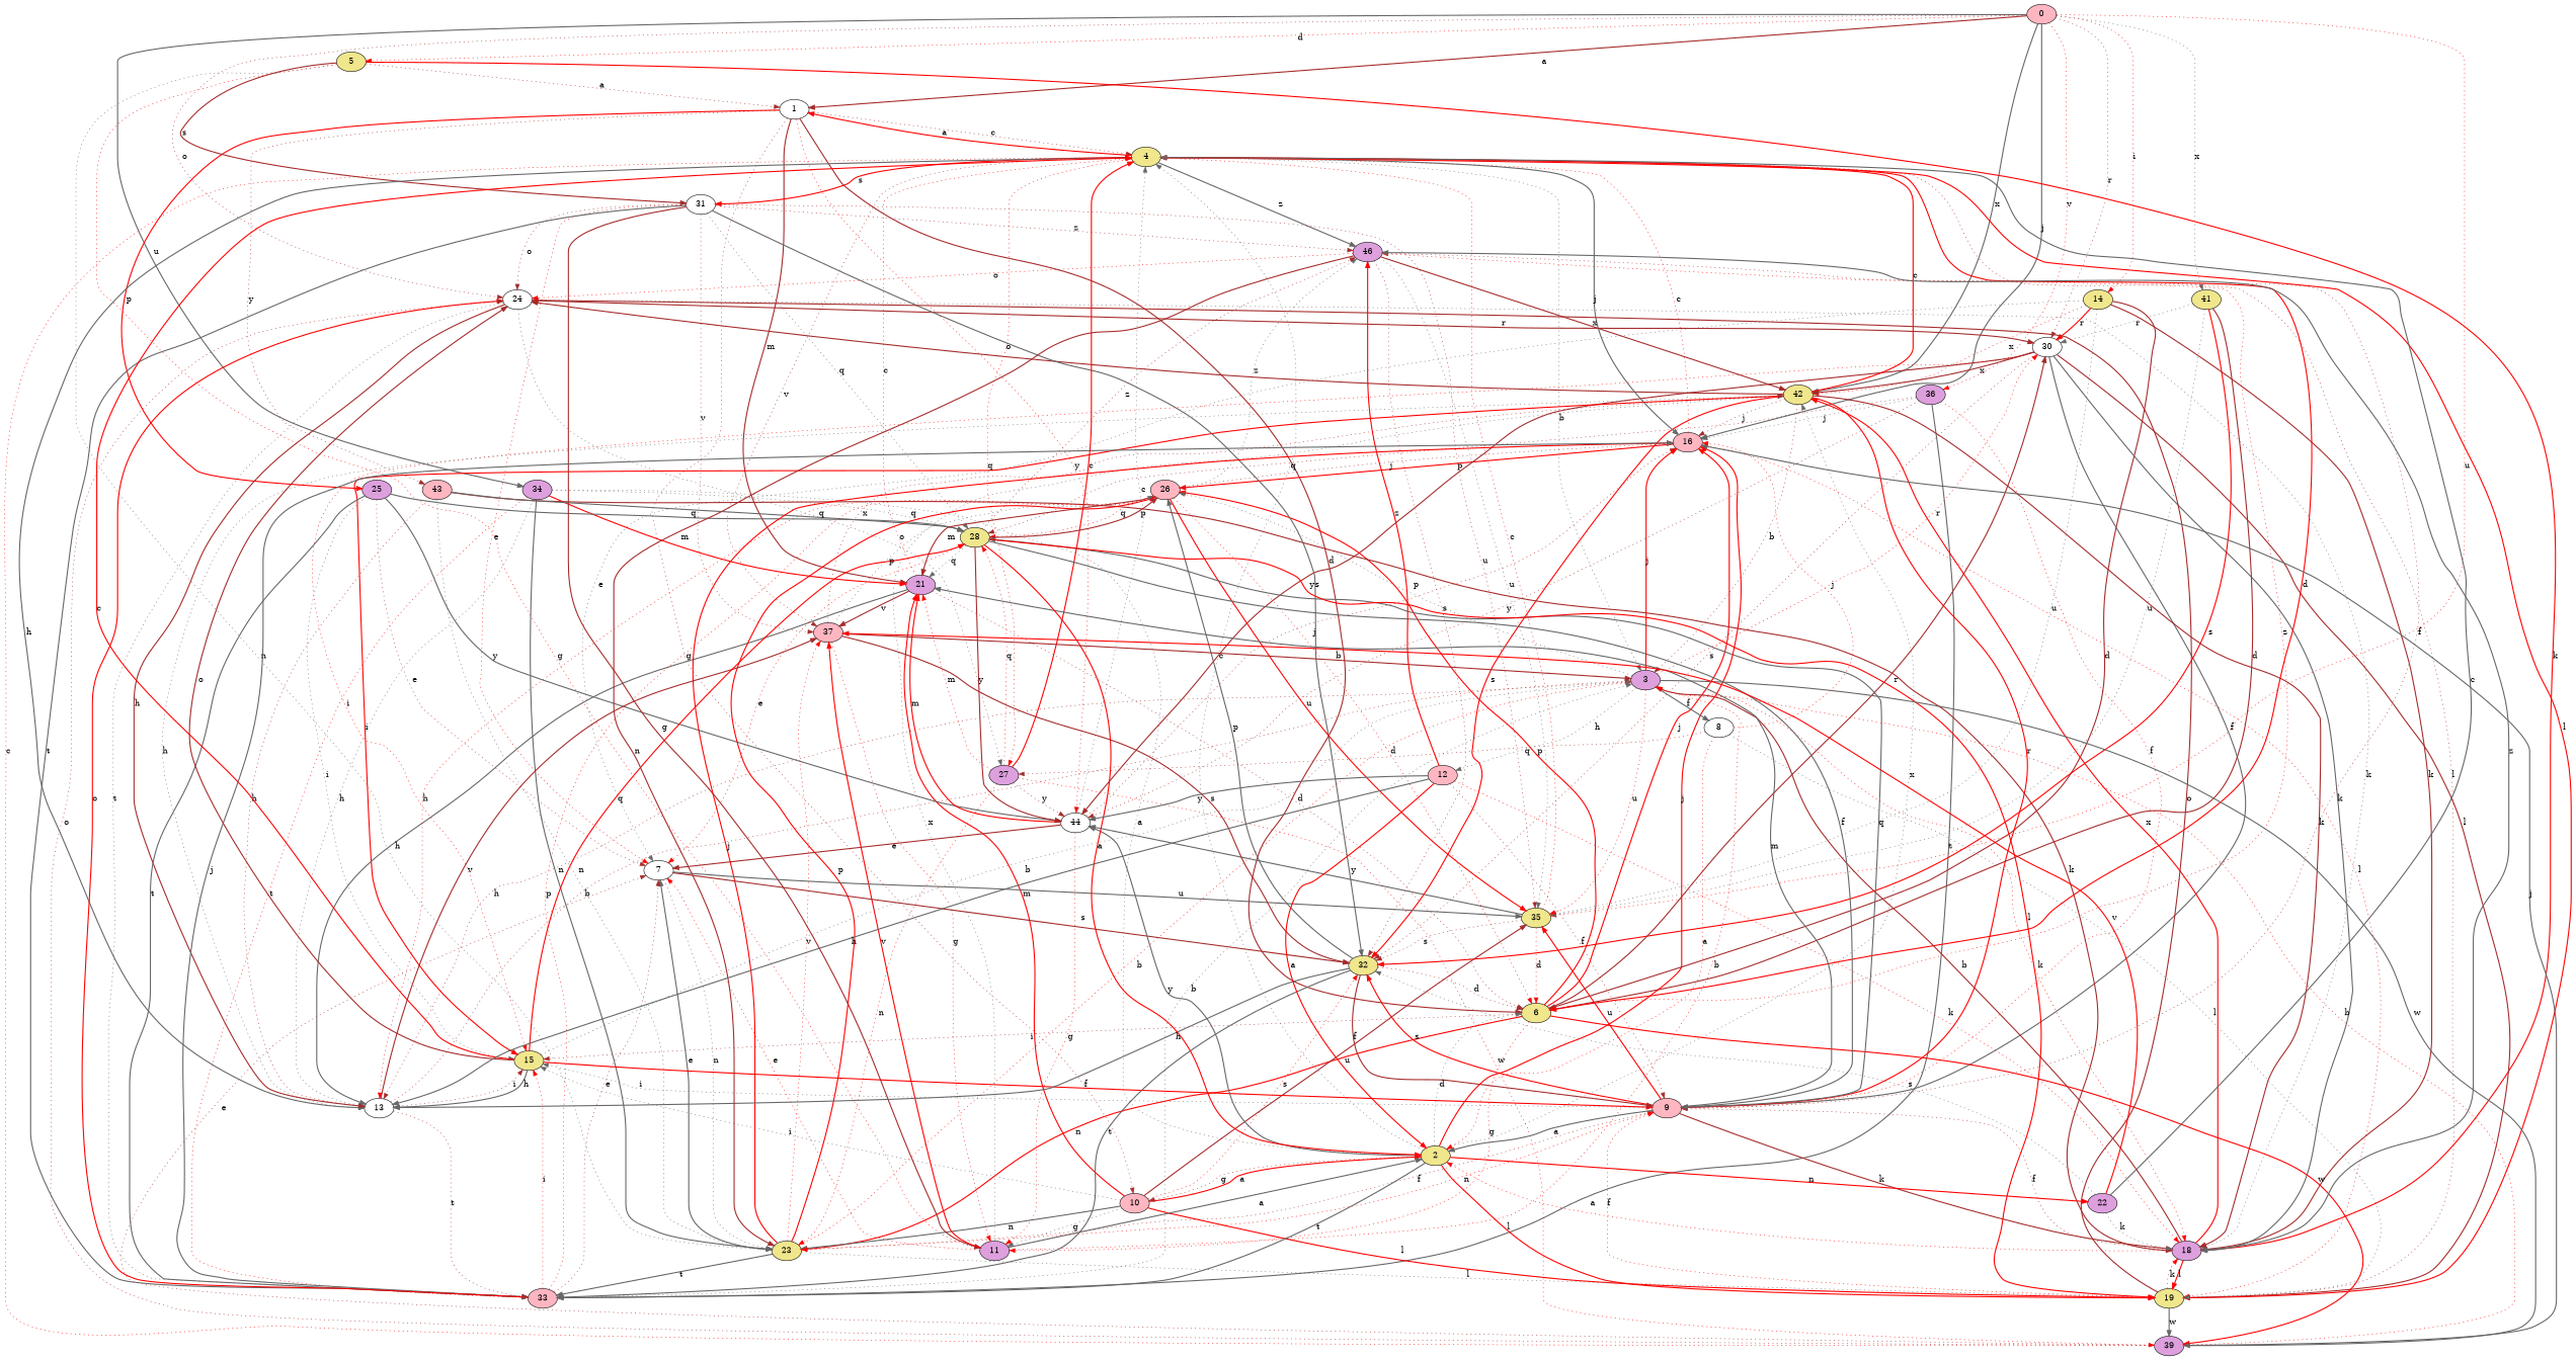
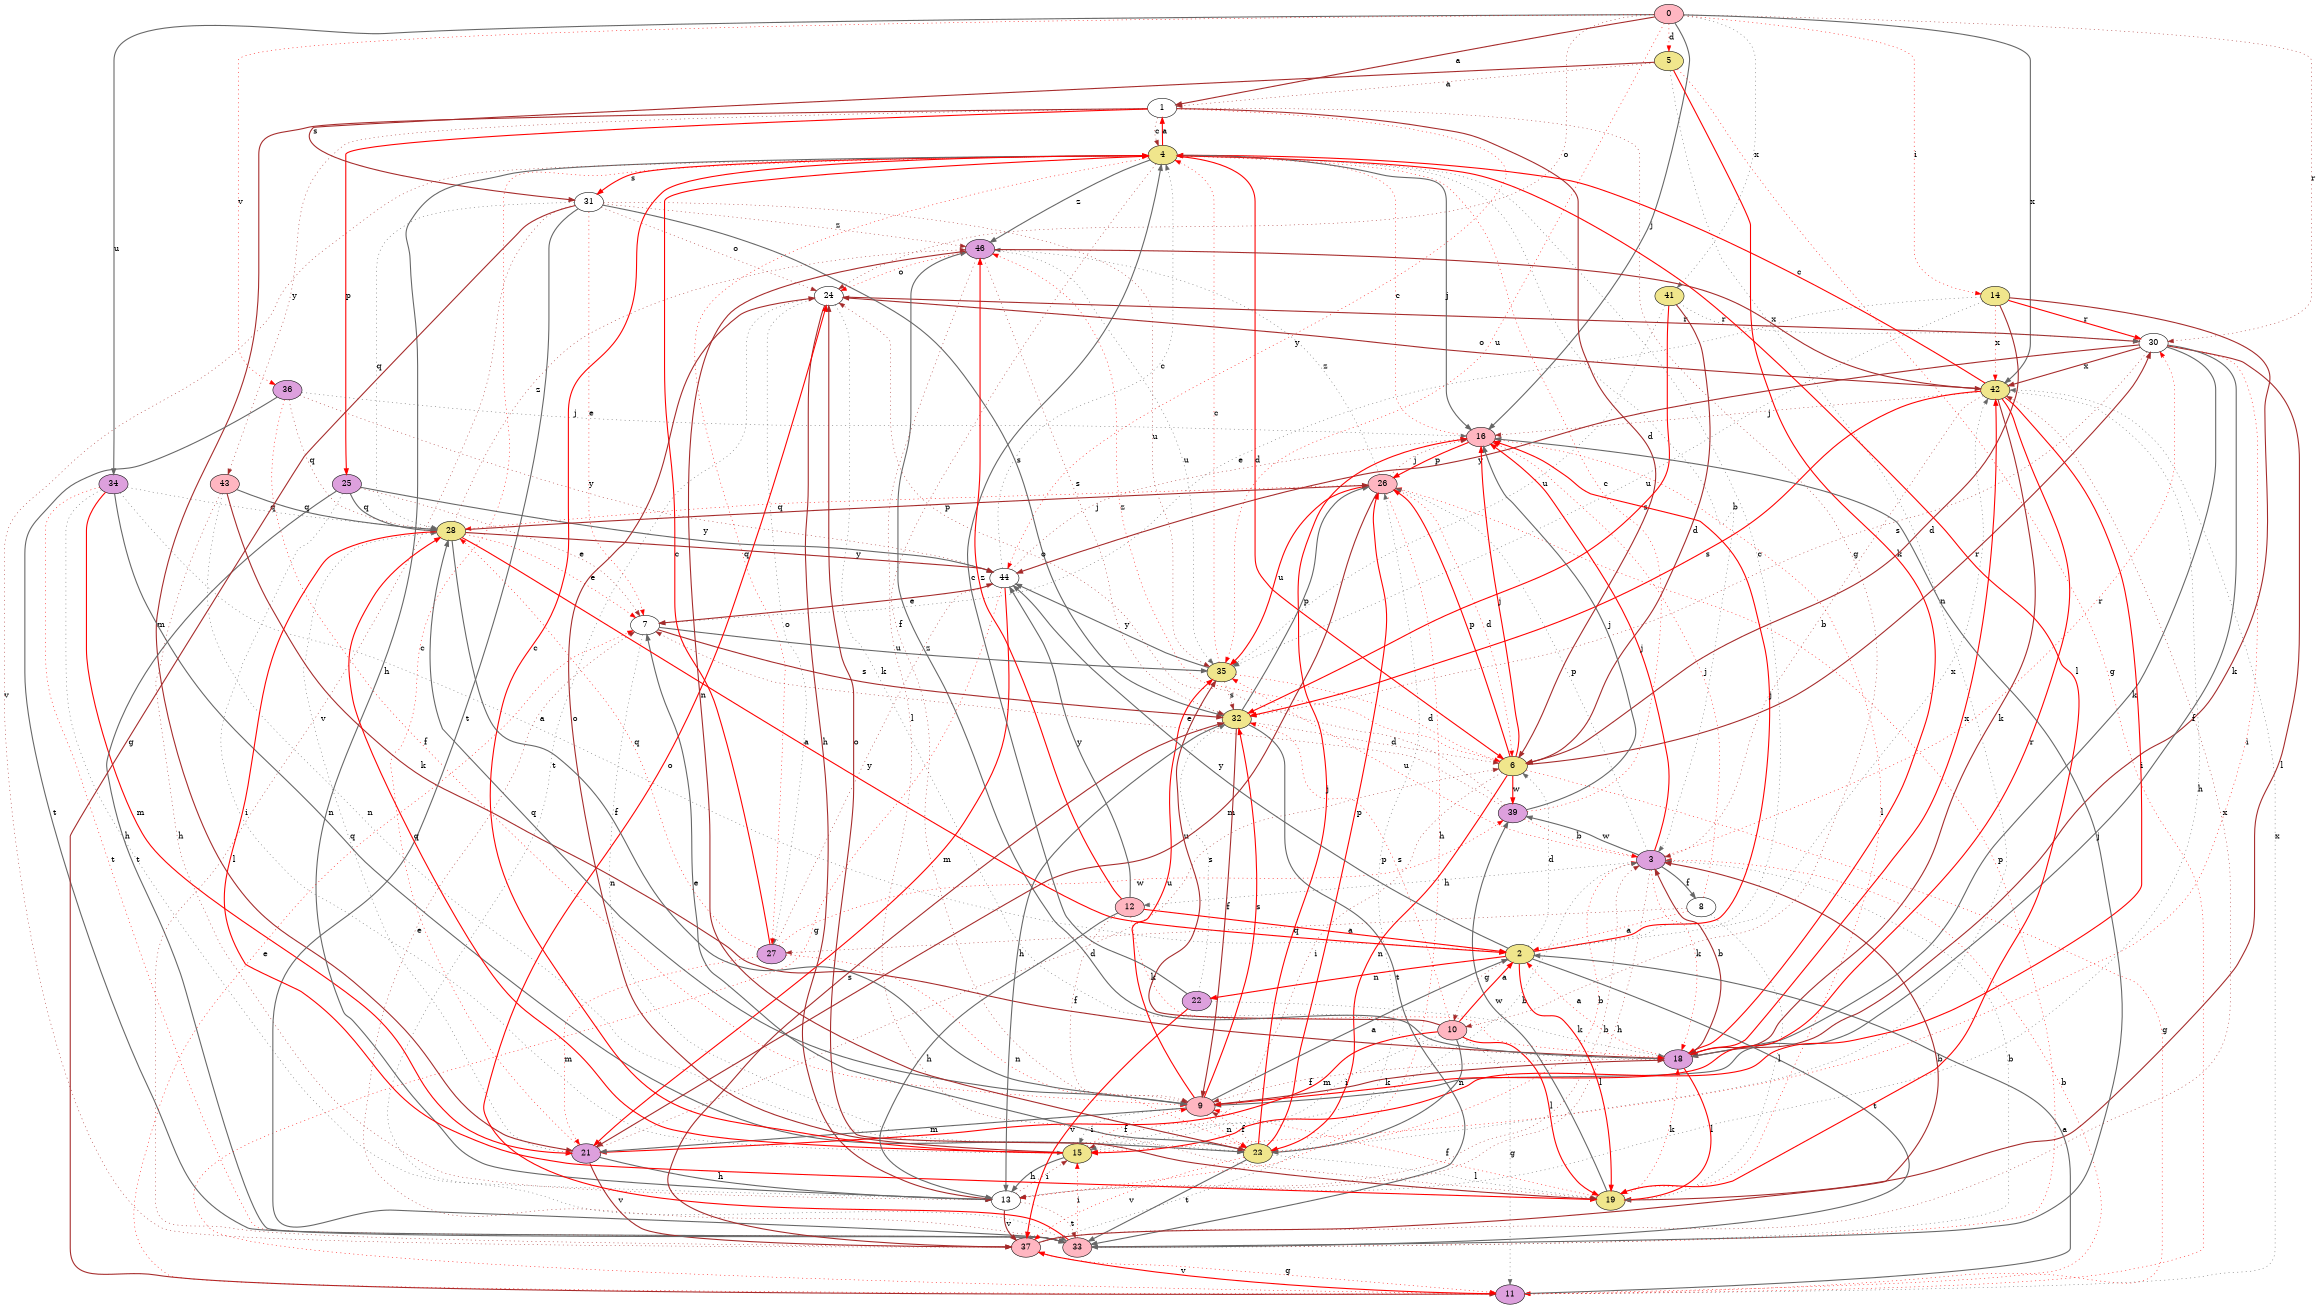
  strict digraph {
    node [fillcolor=khaki style=filled]
    edge [color=red style=dotted]
    0 [fillcolor=lightpink]
    1 [fillcolor=white]
    5
    14
    16 [fillcolor=lightpink]
    24 [fillcolor=white]
    30 [fillcolor=white]
    34 [fillcolor=plum]
    35
    36 [fillcolor=plum]
    41
    42
    4
    6
    10 [fillcolor=lightpink]
    21 [fillcolor=plum]
    25 [fillcolor=plum]
    43 [fillcolor=lightpink]
    44 [fillcolor=white]
    18 [fillcolor=plum]
    31 [fillcolor=white]
    11 [fillcolor=plum]
    23
    7 [fillcolor=white]
    19
    26 [fillcolor=lightpink]
    33 [fillcolor=lightpink]
    13 [fillcolor=white]
    27 [fillcolor=plum]
    9 [fillcolor=lightpink]
    15
    32
    2
    28
    3 [fillcolor=plum]
    37 [fillcolor=lightpink]
    46 [fillcolor=plum]
    39 [fillcolor=plum]
    22 [fillcolor=plum]
    8 [fillcolor=white]
    12 [fillcolor=lightpink]
    0 -> 1 [color=brown label=a style=bold]
    0 -> 5 [label=d]
    0 -> 14 [label=i]
    0 -> 16 [color=gray40 label=j style=bold]
    0 -> 24 [color=brown label=o]
    0 -> 30 [color=brown label=r]
    0 -> 34 [color=gray40 label=u style=bold]
    0 -> 35 [label=u]
    0 -> 36 [label=v]
    0 -> 41 [color=gray40 label=x]
    0 -> 42 [color=gray40 label=x style=bold]
    1 -> 4 [color=brown label=c]
    1 -> 6 [color=brown label=d style=bold]
    1 -> 10 [color=brown label=g]
    1 -> 21 [color=brown label=m style=bold]
    1 -> 25 [label=p style=bold]
    1 -> 43 [color=brown label=y]
    1 -> 44 [label=y]
    5 -> 1 [color=brown label=a]
    5 -> 18 [label=k style=bold]
    5 -> 31 [color=brown label=s style=bold]
    5 -> 11 [label=g]
    5 -> 23 [color=gray40 label=n]
    14 -> 30 [label=r style=bold]
    14 -> 35 [color=gray40 label=u]
    14 -> 42 [label=x]
    14 -> 6 [color=brown label=d style=bold]
    14 -> 18 [color=brown label=k style=bold]
    14 -> 7 [color=gray40 label=e]
    16 -> 4 [label=c]
    16 -> 19 [label=l]
    16 -> 26 [label=p style=bold]
    24 -> 30 [color=brown label=r style=bold]
    24 -> 18 [color=gray40 label=k]
    24 -> 33 [color=gray40 label=t]
    24 -> 13 [color=brown label=h style=bold]
    24 -> 27 [color=gray40 label=o]
    30 -> 42 [color=brown label=x style=bold]
    30 -> 44 [color=brown label=y style=bold]
    30 -> 18 [color=gray40 label=k style=bold]
    30 -> 19 [color=brown label=l style=bold]
    30 -> 9 [color=gray40 label=f style=bold]
    30 -> 15 [label=i]
    30 -> 32 [color=brown label=s]
    34 -> 21 [label=m style=bold]
    34 -> 23 [color=gray40 label=n style=bold]
    34 -> 33 [label=t]
    34 -> 13 [color=gray40 label=h]
    34 -> 2 [color=gray40 label=a]
    34 -> 28 [color=gray40 label=q]
    35 -> 4 [label=c]
    35 -> 6 [label=d]
    35 -> 44 [color=gray40 label=y style=bold]
    35 -> 32 [color=brown label=s]
    36 -> 16 [color=gray40 label=j]
    36 -> 44 [color=brown label=y]
    36 -> 33 [color=gray40 label=t style=bold]
    36 -> 9 [label=f]
    36 -> 28 [color=brown label=q]
    41 -> 30 [color=gray40 label=r]
    41 -> 35 [color=gray40 label=u]
    41 -> 6 [color=brown label=d style=bold]
    41 -> 32 [label=s style=bold]
    42 -> 16 [color=brown label=j]
    42 -> 24 [color=brown label=o style=bold]
    42 -> 4 [label=c style=bold]
    42 -> 18 [color=brown label=k style=bold]
    42 -> 13 [color=gray40 label=h]
    42 -> 9 [label=r style=bold]
    42 -> 15 [label=i style=bold]
    42 -> 32 [label=s style=bold]
    42 -> 3 [color=brown label=b]
    4 -> 1 [label=a style=bold]
    4 -> 16 [color=gray40 label=j style=bold]
    4 -> 6 [label=d style=bold]
    4 -> 31 [label=s style=bold]
    4 -> 19 [label=l style=bold]
    4 -> 13 [color=gray40 label=h style=bold]
    4 -> 27 [label=q]
    4 -> 9 [color=brown label=f]
    4 -> 3 [color=gray40 label=b]
    4 -> 37 [color=brown label=v]
    4 -> 46 [color=gray40 label=z style=bold]
    6 -> 16 [label=j style=bold]
    6 -> 30 [color=brown label=r style=bold]
    6 -> 11 [label=g]
    6 -> 23 [label=n style=bold]
    6 -> 26 [label=p style=bold]
    6 -> 15 [color=brown label=i]
    6 -> 46 [label=z]
    6 -> 39 [label=w style=bold]
    10 -> 35 [color=brown label=u style=bold]
    10 -> 21 [label=m style=bold]
    10 -> 11 [color=gray40 label=g]
    10 -> 23 [color=gray40 label=n style=bold]
    10 -> 19 [label=l style=bold]
    10 -> 15 [color=gray40 label=i]
    10 -> 32 [label=s]
    10 -> 2 [label=a style=bold]
    21 -> 4 [label=c]
    21 -> 6 [color=brown label=d]
    21 -> 13 [color=gray40 label=h style=bold]
-   28 -> 21 [color=gray40 label=q]
+   21 -> 28 [color=gray40 label=q]
    21 -> 37 [color=brown label=v style=bold]
    25 -> 44 [color=gray40 label=y style=bold]
    25 -> 7 [color=brown label=e]
    25 -> 33 [color=gray40 label=t style=bold]
    25 -> 15 [color=gray40 label=i]
    25 -> 28 [color=gray40 label=q style=bold]
    43 -> 18 [color=brown label=k style=bold]
    43 -> 23 [color=gray40 label=n]
    43 -> 13 [color=brown label=h]
    43 -> 28 [color=gray40 label=q style=bold]
    44 -> 16 [color=brown label=j]
    44 -> 4 [color=gray40 label=c]
    44 -> 21 [label=m style=bold]
    44 -> 11 [label=g]
    44 -> 7 [color=brown label=e style=bold]
    18 -> 42 [label=x style=bold]
    18 -> 19 [label=l style=bold]
    18 -> 9 [color=brown label=f]
    18 -> 2 [label=a]
    18 -> 3 [color=brown label=b style=bold]
    18 -> 46 [color=gray40 label=z style=bold]
    31 -> 24 [color=brown label=o]
    31 -> 35 [color=brown label=u]
    31 -> 11 [color=brown label=g style=bold]
    31 -> 7 [label=e]
    31 -> 33 [color=gray40 label=t style=bold]
    31 -> 32 [color=gray40 label=s style=bold]
    31 -> 28 [color=gray40 label=q]
    31 -> 37 [color=brown label=v]
    31 -> 46 [color=brown label=z]
    11 -> 42 [color=gray40 label=x]
    11 -> 7 [label=e]
    11 -> 2 [color=gray40 label=a style=bold]
    11 -> 3 [label=b]
    11 -> 37 [label=v style=bold]
    23 -> 16 [label=j style=bold]
    23 -> 7 [color=gray40 label=e style=bold]
    23 -> 19 [color=gray40 label=l]
    23 -> 26 [label=p style=bold]
    23 -> 33 [color=gray40 label=t style=bold]
    23 -> 9 [color=brown label=f]
    23 -> 3 [label=b]
    23 -> 37 [label=v]
    7 -> 35 [color=gray40 label=u style=bold]
    7 -> 23 [color=gray40 label=n]
    7 -> 32 [color=brown label=s style=bold]
    19 -> 24 [color=brown label=o style=bold]
    19 -> 18 [label=k]
    19 -> 9 [label=f]
    19 -> 39 [color=gray40 label=w style=bold]
    26 -> 16 [color=brown label=j]
    26 -> 35 [label=u style=bold]
    26 -> 6 [label=d]
    26 -> 21 [color=brown label=m style=bold]
    26 -> 13 [label=h]
    26 -> 28 [label=q]
    26 -> 46 [color=gray40 label=z]
    33 -> 16 [color=gray40 label=j style=bold]
    33 -> 24 [label=o style=bold]
    33 -> 7 [color=brown label=e]
    33 -> 26 [label=p]
    33 -> 15 [label=i]
    33 -> 3 [color=gray40 label=b]
    13 -> 33 [color=brown label=t]
    13 -> 15 [color=brown label=i]
    13 -> 3 [color=brown label=b]
    13 -> 37 [color=brown label=v style=bold]
    27 -> 4 [label=c style=bold]
    27 -> 21 [label=m]
    27 -> 44 [color=brown label=y]
    27 -> 23 [label=n]
    27 -> 28 [label=q]
    27 -> 39 [label=w]
    9 -> 35 [label=u style=bold]
    9 -> 21 [color=gray40 label=m style=bold]
    9 -> 18 [color=brown label=k style=bold]
    9 -> 23 [label=n]
    9 -> 15 [color=gray40 label=i]
    9 -> 32 [label=s style=bold]
    9 -> 2 [color=gray40 label=a style=bold]
    9 -> 28 [color=gray40 label=q style=bold]
    15 -> 24 [color=brown label=o style=bold]
    15 -> 4 [label=c style=bold]
    15 -> 13 [color=gray40 label=h style=bold]
-   15 -> 9 [label=f style=bold]
+   15 -> 9 [label=f]
    15 -> 28 [label=q style=bold]
    15 -> 3 [color=gray40 label=b]
    32 -> 6 [color=brown label=d]
    32 -> 26 [color=gray40 label=p style=bold]
    32 -> 33 [color=gray40 label=t style=bold]
    32 -> 13 [color=gray40 label=h style=bold]
    32 -> 9 [color=brown label=f style=bold]
    2 -> 16 [label=j style=bold]
    2 -> 42 [color=gray40 label=x]
    2 -> 4 [color=gray40 label=c]
    2 -> 6 [color=gray40 label=d]
    2 -> 10 [color=brown label=g]
    2 -> 44 [color=gray40 label=y style=bold]
    2 -> 19 [label=l style=bold]
    2 -> 33 [color=gray40 label=t style=bold]
    2 -> 22 [label=n style=bold]
    28 -> 44 [color=brown label=y style=bold]
    28 -> 7 [label=e]
    28 -> 19 [label=l style=bold]
    28 -> 26 [color=brown label=p style=bold]
    28 -> 9 [color=gray40 label=f style=bold]
    28 -> 2 [label=a style=bold]
    28 -> 46 [color=brown label=z]
    3 -> 16 [label=j style=bold]
    3 -> 30 [label=r]
    3 -> 35 [label=u]
    3 -> 18 [label=k]
    3 -> 26 [color=gray40 label=p]
    3 -> 13 [color=brown label=h]
    3 -> 39 [color=gray40 label=w style=bold]
    3 -> 8 [color=gray40 label=f style=bold]
    3 -> 12 [color=gray40 label=h]
    37 -> 42 [color=brown label=x]
    37 -> 11 [label=g]
    37 -> 26 [color=gray40 label=p]
    37 -> 32 [color=brown label=s style=bold]
    37 -> 3 [color=brown label=b style=bold]
    46 -> 24 [label=o]
    46 -> 35 [color=gray40 label=u]
    46 -> 42 [color=brown label=x style=bold]
    46 -> 23 [color=brown label=n style=bold]
    46 -> 19 [color=brown label=l]
    46 -> 32 [color=brown label=s]
    39 -> 16 [color=gray40 label=j style=bold]
    39 -> 24 [color=brown label=o]
    39 -> 4 [label=c]
    39 -> 7 [color=brown label=e]
    39 -> 3 [label=b]
    22 -> 4 [color=gray40 label=c style=bold]
    22 -> 18 [color=gray40 label=k]
    22 -> 32 [color=gray40 label=s]
    22 -> 37 [label=v style=bold]
    8 -> 16 [label=j]
    8 -> 19 [color=gray40 label=l]
    8 -> 27 [color=brown label=q]
    8 -> 2 [label=a]
    12 -> 44 [color=gray40 label=y style=bold]
    12 -> 18 [label=k]
    12 -> 13 [color=gray40 label=h style=bold]
    12 -> 9 [color=brown label=f]
    12 -> 2 [label=a style=bold]
    12 -> 46 [label=z style=bold]
  }
